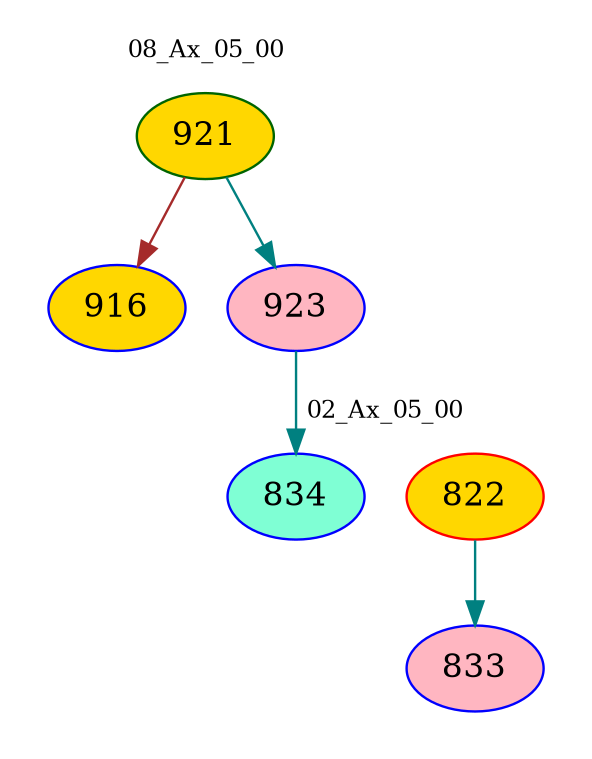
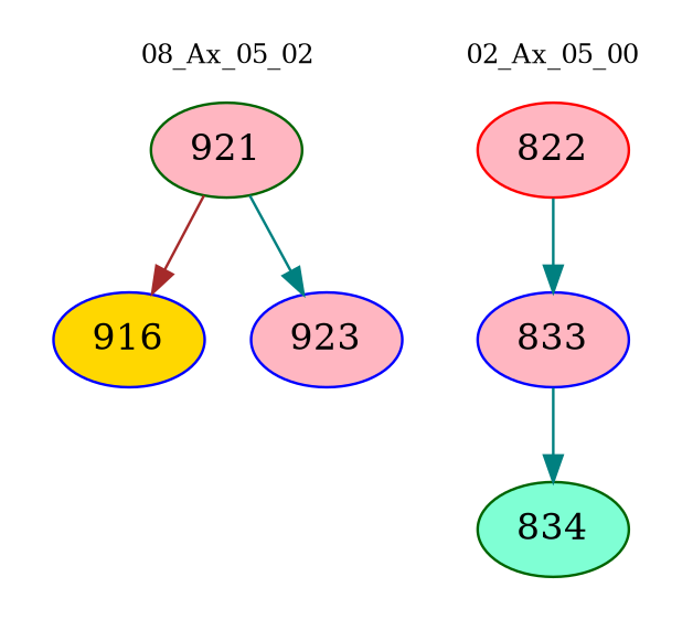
  digraph {
    node [color=blue fillcolor=gold style=filled]
    edge [color=teal]
    n1 [label=916]
-   n2 [color=darkgreen label=921]
+   n2 [color=darkgreen fillcolor=lightpink label=921]
    n3 [fillcolor=lightpink label=923]
-   n4 [color=red label=822]
+   n4 [color=red fillcolor=lightpink label=822]
    n5 [fillcolor=lightpink label=833]
-   n6 [fillcolor=aquamarine label=834]
+   n6 [color=darkgreen fillcolor=aquamarine label=834]
    subgraph cluster_1 {
      color=white
      fontsize=10
-     label="08_Ax_05_00"
+     label="08_Ax_05_02"
      n1
      n2
      n3
    }
    subgraph cluster_2 {
      color=white
      fontsize=10
      label="02_Ax_05_00"
      n4
      n5
      n6
    }
    n2 -> n1 [color=brown]
    n2 -> n3
    n4 -> n5
-   n3 -> n6
+   n5 -> n6
  }
